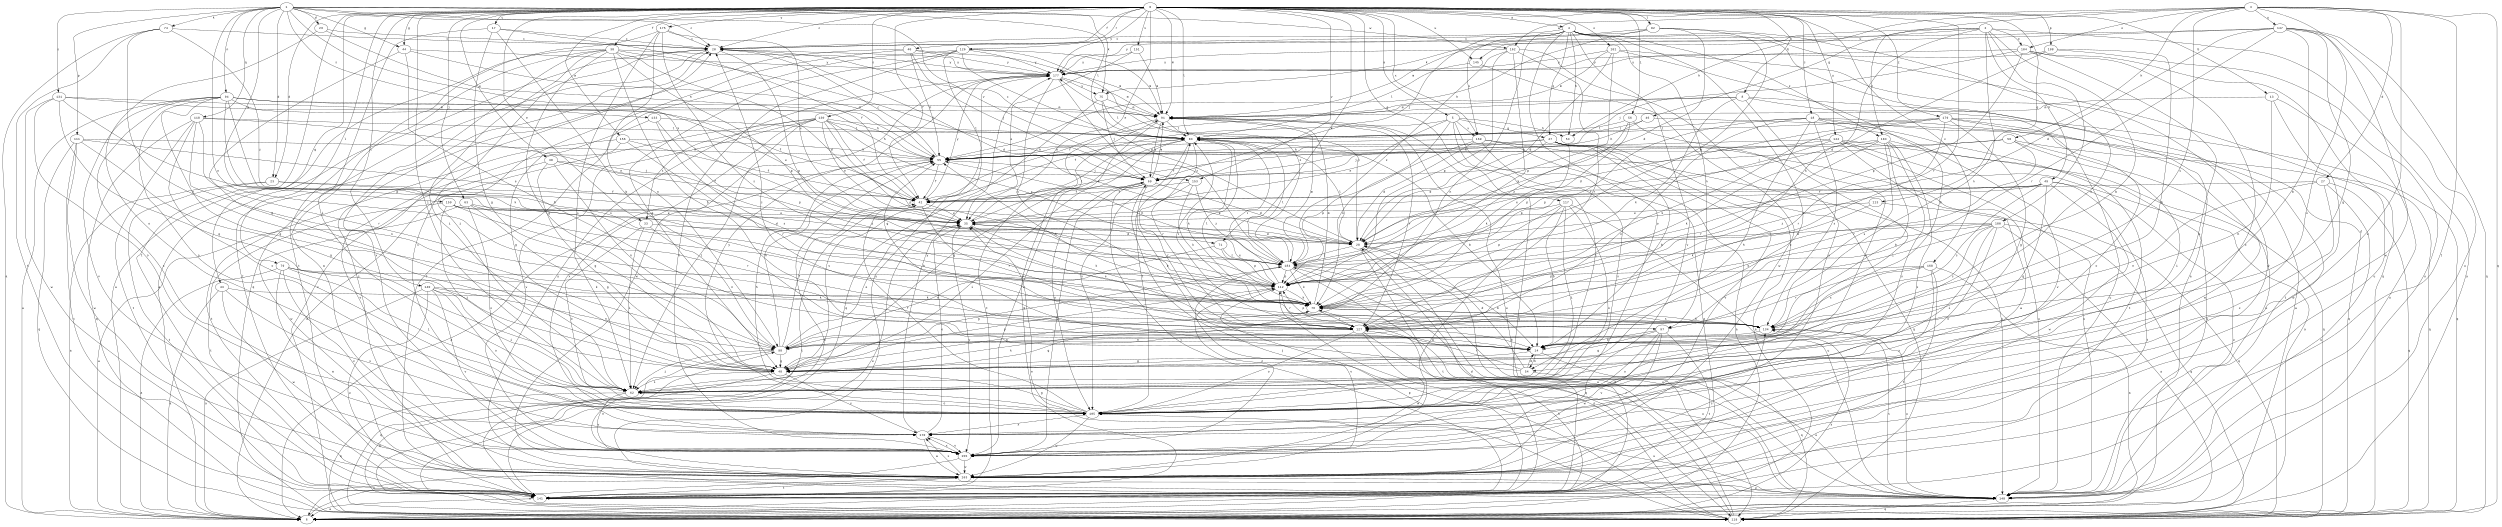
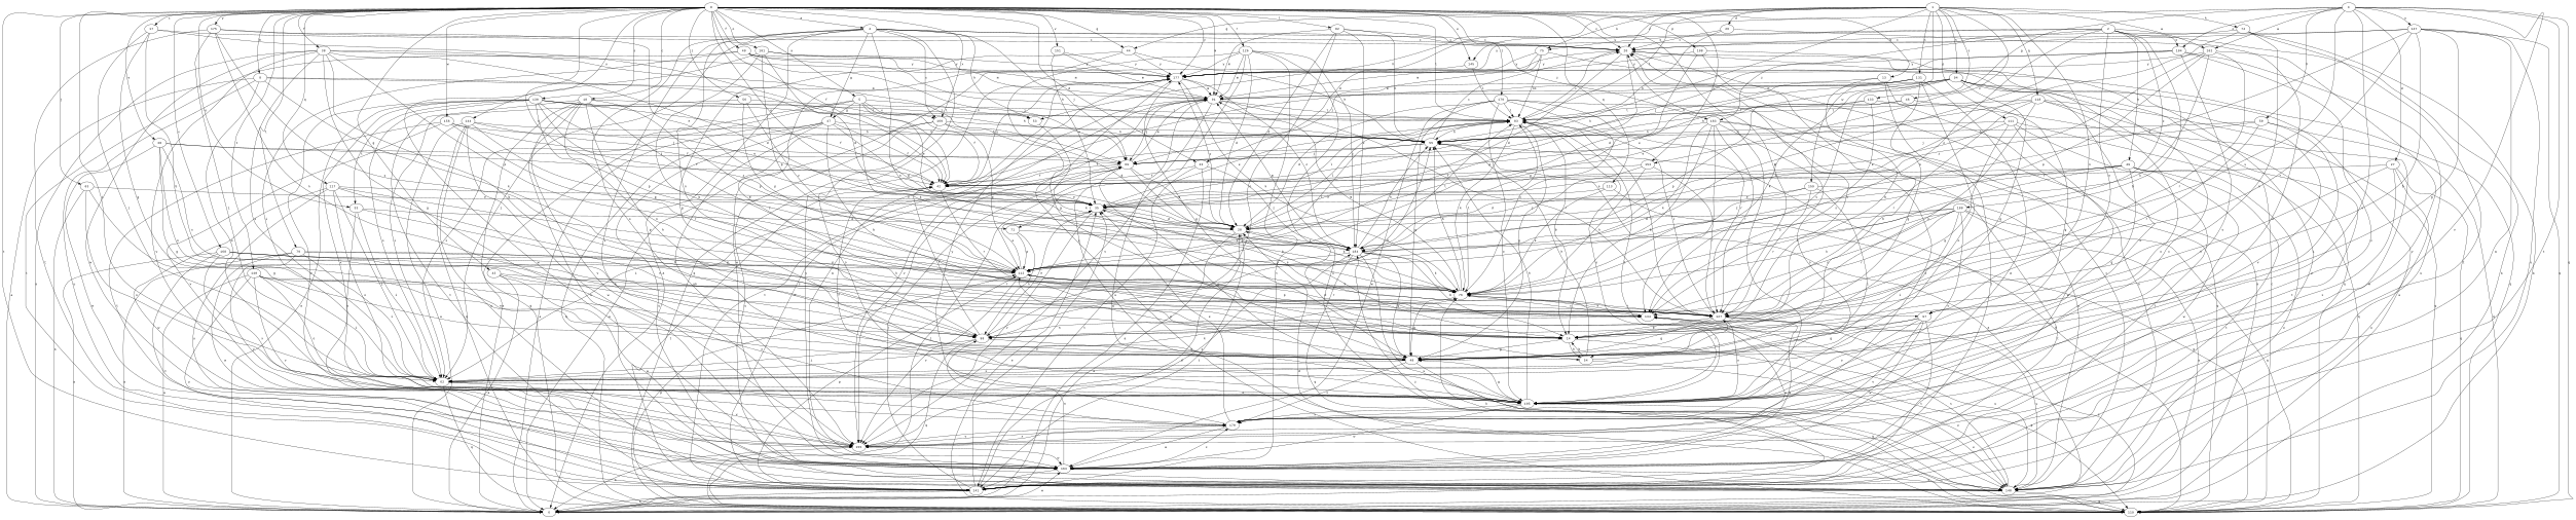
  strict digraph {
    fontname="Liberation Mono"
    node [fontname="Liberation Mono"]
    edge [fontname="Liberation Mono"]
    0
    4
    5
    8
    13
    17
    18
    20
    23
    30
    33
    35
    38
    40
    42
    43
    44
    56
    62
    63
    71
    79
    82
    83
    91
    101
    108
    113
    117
    126
    127
    130
    140
    141
    144
    145
    151
    153
    156
    168
    169
    175
    177
    179
    97
    6
    183
    53
    105
    119
    155
    47
    69
    98
    76
    148
    54
    14
    48
    134
    112
    28
    184
    163
    55
    170
    1
    26
    74
    75
    94
    111
    118
    131
    133
    159
    162
    2
    49
    104
    180
    3
    27
    46
    50
    147
    0 -> 4 [label=a]
    0 -> 5 [label=a]
    0 -> 8 [label=b]
    0 -> 13 [label=b]
    0 -> 17 [label=c]
    0 -> 18 [label=c]
    0 -> 20 [label=c]
    0 -> 23 [label=d]
    0 -> 30 [label=e]
    0 -> 33 [label=e]
    0 -> 35 [label=e]
    0 -> 38 [label=f]
    0 -> 40 [label=f]
    0 -> 42 [label=f]
    0 -> 43 [label=g]
    0 -> 44 [label=g]
    0 -> 56 [label=i]
    0 -> 62 [label=i]
    0 -> 63 [label=j]
    0 -> 71 [label=k]
    0 -> 79 [label=l]
    0 -> 82 [label=l]
    0 -> 83 [label=l]
    0 -> 91 [label=m]
    0 -> 101 [label=o]
    0 -> 108 [label=p]
    0 -> 113 [label=q]
    0 -> 117 [label=q]
    0 -> 126 [label=r]
    0 -> 127 [label=r]
    0 -> 130 [label=s]
    0 -> 140 [label=t]
    0 -> 141 [label=t]
    0 -> 144 [label=u]
    0 -> 145 [label=u]
    0 -> 151 [label=v]
    0 -> 153 [label=v]
    0 -> 156 [label=w]
    0 -> 168 [label=x]
    0 -> 169 [label=x]
    0 -> 175 [label=y]
    0 -> 177 [label=y]
    0 -> 179 [label=z]
    4 -> 20 [label=c]
    4 -> 62 [label=i]
    4 -> 169 [label=x]
    4 -> 97 [label=n]
    4 -> 6 [label=a]
    4 -> 183 [label=z]
    4 -> 53 [label=h]
    4 -> 105 [label=o]
    4 -> 119 [label=q]
    4 -> 155 [label=v]
    4 -> 47 [label=g]
    4 -> 69 [label=j]
    4 -> 98 [label=n]
    5 -> 35 [label=e]
    5 -> 42 [label=f]
    5 -> 62 [label=i]
    5 -> 169 [label=x]
    5 -> 6 [label=a]
    5 -> 53 [label=h]
    5 -> 47 [label=g]
    5 -> 76 [label=k]
    8 -> 42 [label=f]
    8 -> 91 [label=m]
    8 -> 6 [label=a]
    8 -> 105 [label=o]
    8 -> 76 [label=k]
    8 -> 148 [label=u]
    13 -> 91 [label=m]
    13 -> 141 [label=t]
    13 -> 148 [label=u]
    13 -> 54 [label=h]
    17 -> 20 [label=c]
    17 -> 42 [label=f]
    17 -> 62 [label=i]
    17 -> 14 [label=b]
    17 -> 48 [label=g]
    18 -> 83 [label=l]
    18 -> 141 [label=t]
    18 -> 119 [label=q]
    18 -> 155 [label=v]
    18 -> 98 [label=n]
    18 -> 148 [label=u]
    18 -> 54 [label=h]
    18 -> 134 [label=s]
    18 -> 112 [label=p]
    20 -> 177 [label=y]
    20 -> 6 [label=a]
    20 -> 119 [label=q]
    20 -> 112 [label=p]
    20 -> 28 [label=d]
    23 -> 42 [label=f]
    23 -> 141 [label=t]
    23 -> 6 [label=a]
    23 -> 184 [label=z]
    30 -> 42 [label=f]
    30 -> 69 [label=j]
    30 -> 98 [label=n]
    30 -> 48 [label=g]
-   63 -> 134 [label=s]
+   30 -> 134 [label=s]
    30 -> 163 [label=w]
    33 -> 62 [label=i]
    33 -> 105 [label=o]
    33 -> 98 [label=n]
    33 -> 28 [label=d]
    35 -> 83 [label=l]
    35 -> 155 [label=v]
    35 -> 76 [label=k]
    35 -> 28 [label=d]
    38 -> 62 [label=i]
    38 -> 177 [label=y]
    38 -> 6 [label=a]
    38 -> 155 [label=v]
    38 -> 69 [label=j]
    38 -> 14 [label=b]
    38 -> 48 [label=g]
    38 -> 112 [label=p]
    38 -> 28 [label=d]
    38 -> 163 [label=w]
    40 -> 62 [label=i]
    40 -> 91 [label=m]
    40 -> 141 [label=t]
    40 -> 177 [label=y]
    40 -> 69 [label=j]
    40 -> 55 [label=h]
    42 -> 35 [label=e]
    42 -> 127 [label=r]
    42 -> 141 [label=t]
    42 -> 177 [label=y]
    43 -> 6 [label=a]
    43 -> 76 [label=k]
    43 -> 163 [label=w]
    43 -> 170 [label=x]
    44 -> 177 [label=y]
    44 -> 14 [label=b]
    44 -> 48 [label=g]
    44 -> 55 [label=h]
    56 -> 62 [label=i]
    56 -> 83 [label=l]
    56 -> 112 [label=p]
    56 -> 184 [label=z]
    62 -> 105 [label=o]
    62 -> 119 [label=q]
    62 -> 155 [label=v]
    62 -> 76 [label=k]
    63 -> 35 [label=e]
    63 -> 6 [label=a]
    63 -> 105 [label=o]
    63 -> 48 [label=g]
    71 -> 98 [label=n]
    71 -> 112 [label=p]
    71 -> 184 [label=z]
    79 -> 62 [label=i]
    79 -> 6 [label=a]
    79 -> 155 [label=v]
    79 -> 76 [label=k]
    79 -> 112 [label=p]
    79 -> 163 [label=w]
    82 -> 20 [label=c]
    82 -> 91 [label=m]
    82 -> 98 [label=n]
    82 -> 28 [label=d]
    82 -> 184 [label=z]
    82 -> 55 [label=h]
    83 -> 20 [label=c]
    83 -> 35 [label=e]
    83 -> 127 [label=r]
    83 -> 105 [label=o]
    83 -> 76 [label=k]
    83 -> 14 [label=b]
    83 -> 48 [label=g]
    83 -> 55 [label=h]
    91 -> 83 [label=l]
    91 -> 127 [label=r]
    91 -> 141 [label=t]
    91 -> 119 [label=q]
    91 -> 155 [label=v]
    91 -> 69 [label=j]
    91 -> 148 [label=u]
    101 -> 91 [label=m]
    101 -> 177 [label=y]
    101 -> 14 [label=b]
    101 -> 112 [label=p]
    101 -> 28 [label=d]
    101 -> 163 [label=w]
    108 -> 177 [label=y]
    108 -> 148 [label=u]
    108 -> 14 [label=b]
    108 -> 28 [label=d]
    113 -> 35 [label=e]
    113 -> 119 [label=q]
    113 -> 76 [label=k]
    117 -> 35 [label=e]
    117 -> 62 [label=i]
    117 -> 105 [label=o]
    117 -> 148 [label=u]
    117 -> 14 [label=b]
    117 -> 112 [label=p]
    117 -> 163 [label=w]
    126 -> 91 [label=m]
    126 -> 141 [label=t]
    126 -> 177 [label=y]
    126 -> 155 [label=v]
    126 -> 148 [label=u]
    126 -> 48 [label=g]
    126 -> 28 [label=d]
    126 -> 184 [label=z]
    127 -> 35 [label=e]
    127 -> 83 [label=l]
    127 -> 105 [label=o]
    127 -> 148 [label=u]
    127 -> 14 [label=b]
    127 -> 48 [label=g]
    127 -> 112 [label=p]
    127 -> 163 [label=w]
    130 -> 33 [label=t]
    130 -> 35 [label=e]
    130 -> 42 [label=f]
    130 -> 62 [label=i]
    130 -> 83 [label=l]
    130 -> 6 [label=a]
    130 -> 155 [label=v]
    130 -> 112 [label=p]
    130 -> 184 [label=z]
    130 -> 55 [label=h]
    130 -> 170 [label=x]
    140 -> 62 [label=i]
    140 -> 6 [label=a]
    140 -> 105 [label=o]
    140 -> 155 [label=v]
    140 -> 98 [label=n]
    140 -> 76 [label=k]
    140 -> 148 [label=u]
    141 -> 35 [label=e]
    141 -> 91 [label=m]
    141 -> 6 [label=a]
    141 -> 69 [label=j]
    141 -> 112 [label=p]
    141 -> 28 [label=d]
    144 -> 6 [label=a]
    144 -> 119 [label=q]
    144 -> 69 [label=j]
    144 -> 148 [label=u]
    144 -> 112 [label=p]
    144 -> 163 [label=w]
    144 -> 55 [label=h]
    145 -> 83 [label=l]
    145 -> 163 [label=w]
    151 -> 35 [label=e]
    151 -> 91 [label=m]
    151 -> 177 [label=y]
    153 -> 42 [label=f]
    153 -> 127 [label=r]
    153 -> 76 [label=k]
    153 -> 184 [label=z]
    156 -> 42 [label=f]
    156 -> 127 [label=r]
    156 -> 141 [label=t]
    156 -> 155 [label=v]
    156 -> 55 [label=h]
    168 -> 127 [label=r]
    168 -> 141 [label=t]
    168 -> 6 [label=a]
    168 -> 134 [label=s]
    168 -> 112 [label=p]
    168 -> 170 [label=x]
    169 -> 6 [label=a]
    169 -> 105 [label=o]
    169 -> 148 [label=u]
    169 -> 112 [label=p]
    169 -> 28 [label=d]
    169 -> 55 [label=h]
    175 -> 20 [label=c]
    175 -> 35 [label=e]
    175 -> 62 [label=i]
    175 -> 141 [label=t]
    175 -> 98 [label=n]
    175 -> 134 [label=s]
    177 -> 91 [label=m]
    177 -> 76 [label=k]
    177 -> 48 [label=g]
    177 -> 184 [label=z]
    177 -> 163 [label=w]
    179 -> 83 [label=l]
    179 -> 127 [label=r]
    179 -> 105 [label=o]
    179 -> 119 [label=q]
    179 -> 76 [label=k]
    179 -> 48 [label=g]
    179 -> 28 [label=d]
    179 -> 163 [label=w]
    97 -> 141 [label=t]
    97 -> 105 [label=o]
    97 -> 155 [label=v]
    97 -> 14 [label=b]
    97 -> 48 [label=g]
    97 -> 163 [label=w]
    6 -> 76 [label=k]
    6 -> 134 [label=s]
    6 -> 163 [label=w]
    183 -> 127 [label=r]
    183 -> 105 [label=o]
    183 -> 76 [label=k]
    183 -> 148 [label=u]
    183 -> 14 [label=b]
    183 -> 134 [label=s]
    183 -> 55 [label=h]
    183 -> 170 [label=x]
    53 -> 76 [label=k]
    105 -> 42 [label=f]
    105 -> 83 [label=l]
    105 -> 177 [label=y]
    105 -> 148 [label=u]
    105 -> 48 [label=g]
    105 -> 163 [label=w]
    105 -> 55 [label=h]
    105 -> 170 [label=x]
    119 -> 20 [label=c]
    119 -> 35 [label=e]
    119 -> 69 [label=j]
    119 -> 112 [label=p]
    119 -> 28 [label=d]
    119 -> 184 [label=z]
    119 -> 55 [label=h]
    155 -> 6 [label=a]
    155 -> 184 [label=z]
    155 -> 163 [label=w]
    155 -> 170 [label=x]
    47 -> 42 [label=f]
    47 -> 6 [label=a]
    47 -> 119 [label=q]
    47 -> 155 [label=v]
    47 -> 148 [label=u]
    47 -> 14 [label=b]
    47 -> 28 [label=d]
    47 -> 55 [label=h]
    69 -> 42 [label=f]
    69 -> 62 [label=i]
    69 -> 91 [label=m]
    69 -> 105 [label=o]
    69 -> 155 [label=v]
    69 -> 14 [label=b]
    69 -> 28 [label=d]
    98 -> 35 [label=e]
    98 -> 42 [label=f]
    98 -> 62 [label=i]
    98 -> 119 [label=q]
    98 -> 48 [label=g]
    98 -> 55 [label=h]
    76 -> 83 [label=l]
    76 -> 91 [label=m]
    76 -> 127 [label=r]
    76 -> 48 [label=g]
    76 -> 134 [label=s]
    76 -> 55 [label=h]
    148 -> 20 [label=c]
    148 -> 119 [label=q]
    148 -> 134 [label=s]
    54 -> 127 [label=r]
    54 -> 148 [label=u]
    54 -> 14 [label=b]
    54 -> 28 [label=d]
    54 -> 55 [label=h]
    14 -> 20 [label=c]
    14 -> 119 [label=q]
    14 -> 54 [label=h]
    14 -> 48 [label=g]
    48 -> 62 [label=i]
    48 -> 119 [label=q]
    48 -> 112 [label=p]
    48 -> 170 [label=x]
    134 -> 98 [label=n]
    134 -> 76 [label=k]
    134 -> 148 [label=u]
    112 -> 35 [label=e]
    112 -> 83 [label=l]
    112 -> 127 [label=r]
    112 -> 155 [label=v]
    112 -> 76 [label=k]
    28 -> 83 [label=l]
    28 -> 141 [label=t]
    28 -> 177 [label=y]
    28 -> 6 [label=a]
    28 -> 184 [label=z]
    184 -> 83 [label=l]
    184 -> 91 [label=m]
    184 -> 119 [label=q]
    184 -> 76 [label=k]
    184 -> 148 [label=u]
    184 -> 14 [label=b]
    184 -> 48 [label=g]
    184 -> 112 [label=p]
    184 -> 55 [label=h]
    163 -> 141 [label=t]
    163 -> 177 [label=y]
    163 -> 98 [label=n]
    163 -> 148 [label=u]
    163 -> 134 [label=s]
    163 -> 170 [label=x]
    55 -> 20 [label=c]
    55 -> 42 [label=f]
    55 -> 6 [label=a]
    55 -> 69 [label=j]
    170 -> 20 [label=c]
    170 -> 35 [label=e]
    170 -> 177 [label=y]
    170 -> 155 [label=v]
    170 -> 163 [label=w]
    1 -> 20 [label=c]
    1 -> 23 [label=d]
    1 -> 44 [label=g]
    1 -> 71 [label=k]
    1 -> 83 [label=l]
    1 -> 153 [label=v]
    1 -> 97 [label=n]
    1 -> 26 [label=d]
    1 -> 74 [label=k]
    1 -> 75 [label=k]
    1 -> 94 [label=n]
    1 -> 111 [label=p]
    1 -> 118 [label=q]
    1 -> 131 [label=s]
    1 -> 133 [label=s]
    1 -> 159 [label=w]
    1 -> 162 [label=w]
    26 -> 20 [label=c]
    26 -> 105 [label=o]
    26 -> 55 [label=h]
    74 -> 20 [label=c]
    74 -> 141 [label=t]
    74 -> 6 [label=a]
    74 -> 98 [label=n]
    74 -> 184 [label=z]
    75 -> 83 [label=l]
    75 -> 91 [label=m]
-   177 -> 75 [label=y]
+   75 -> 177 [label=y]
    75 -> 119 [label=q]
    75 -> 69 [label=j]
    94 -> 35 [label=e]
    94 -> 91 [label=m]
    94 -> 6 [label=a]
    94 -> 105 [label=o]
    94 -> 155 [label=v]
    94 -> 76 [label=k]
    94 -> 48 [label=g]
    94 -> 134 [label=s]
    94 -> 55 [label=h]
    94 -> 170 [label=x]
    111 -> 35 [label=e]
    111 -> 141 [label=t]
    111 -> 119 [label=q]
    111 -> 48 [label=g]
    111 -> 163 [label=w]
    111 -> 55 [label=h]
    118 -> 35 [label=e]
    118 -> 83 [label=l]
    118 -> 127 [label=r]
    118 -> 141 [label=t]
    118 -> 105 [label=o]
    118 -> 119 [label=q]
    118 -> 98 [label=n]
    131 -> 42 [label=f]
    131 -> 91 [label=m]
    131 -> 105 [label=o]
    131 -> 48 [label=g]
    131 -> 112 [label=p]
    131 -> 163 [label=w]
    133 -> 83 [label=l]
    133 -> 48 [label=g]
    133 -> 134 [label=s]
    133 -> 112 [label=p]
    159 -> 35 [label=e]
    159 -> 62 [label=i]
    159 -> 127 [label=r]
    159 -> 141 [label=t]
    159 -> 28 [label=d]
    162 -> 127 [label=r]
    162 -> 177 [label=y]
    162 -> 155 [label=v]
    162 -> 76 [label=k]
    162 -> 112 [label=p]
    162 -> 184 [label=z]
    2 -> 145 [label=u]
    2 -> 97 [label=n]
    2 -> 6 [label=a]
    2 -> 183 [label=z]
    2 -> 76 [label=k]
    2 -> 14 [label=b]
    2 -> 75 [label=k]
    2 -> 49 [label=h]
    2 -> 104 [label=o]
    2 -> 180 [label=z]
    49 -> 35 [label=e]
    49 -> 42 [label=f]
    49 -> 141 [label=t]
    49 -> 148 [label=u]
    49 -> 48 [label=g]
    49 -> 134 [label=s]
    49 -> 184 [label=z]
    49 -> 163 [label=w]
    104 -> 177 [label=y]
    104 -> 105 [label=o]
    104 -> 69 [label=j]
    104 -> 148 [label=u]
    104 -> 112 [label=p]
    104 -> 170 [label=x]
    180 -> 62 [label=i]
    180 -> 127 [label=r]
    180 -> 6 [label=a]
    180 -> 105 [label=o]
    180 -> 119 [label=q]
    180 -> 76 [label=k]
    180 -> 134 [label=s]
    180 -> 28 [label=d]
    180 -> 184 [label=z]
    3 -> 141 [label=t]
    3 -> 53 [label=h]
    3 -> 105 [label=o]
    3 -> 119 [label=q]
    3 -> 155 [label=v]
    3 -> 134 [label=s]
    3 -> 162 [label=w]
    3 -> 104 [label=o]
    3 -> 27 [label=d]
    3 -> 46 [label=g]
    3 -> 50 [label=h]
    3 -> 147 [label=u]
    27 -> 42 [label=f]
    27 -> 119 [label=q]
    27 -> 98 [label=n]
    27 -> 148 [label=u]
    27 -> 170 [label=x]
    46 -> 83 [label=l]
    46 -> 163 [label=w]
    46 -> 55 [label=h]
    50 -> 62 [label=i]
    50 -> 127 [label=r]
    50 -> 119 [label=q]
    50 -> 69 [label=j]
    50 -> 55 [label=h]
    147 -> 20 [label=c]
    147 -> 127 [label=r]
    147 -> 177 [label=y]
    147 -> 119 [label=q]
    147 -> 148 [label=u]
    147 -> 14 [label=b]
    147 -> 48 [label=g]
    147 -> 28 [label=d]
    147 -> 163 [label=w]
  }
